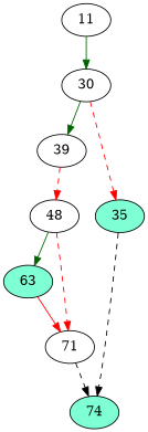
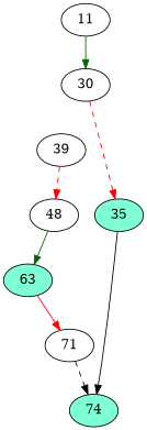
  strict digraph {
    node [fillcolor=white style=filled]
    edge [color=red style=dashed]
    11 [entry=true]
    30
    39
    35 [fillcolor=aquamarine]
    63 [fillcolor=aquamarine]
    48
    n7 [label=71]
    74 [fillcolor=aquamarine]
    11 -> 30 [color=darkgreen cond=true style=solid]
-   30 -> 39 [color=darkgreen cond=true style=solid]
    30 -> 35 [cond=false]
    39 -> 48
-   35 -> 74 [color=""]
+   35 -> 74 [style=solid color=""]
    63 -> n7 [cond=false style=solid]
    48 -> 63 [color=darkgreen cond=true style=solid]
-   48 -> n7 [cond=false]
    n7 -> 74 [color=""]
  }
